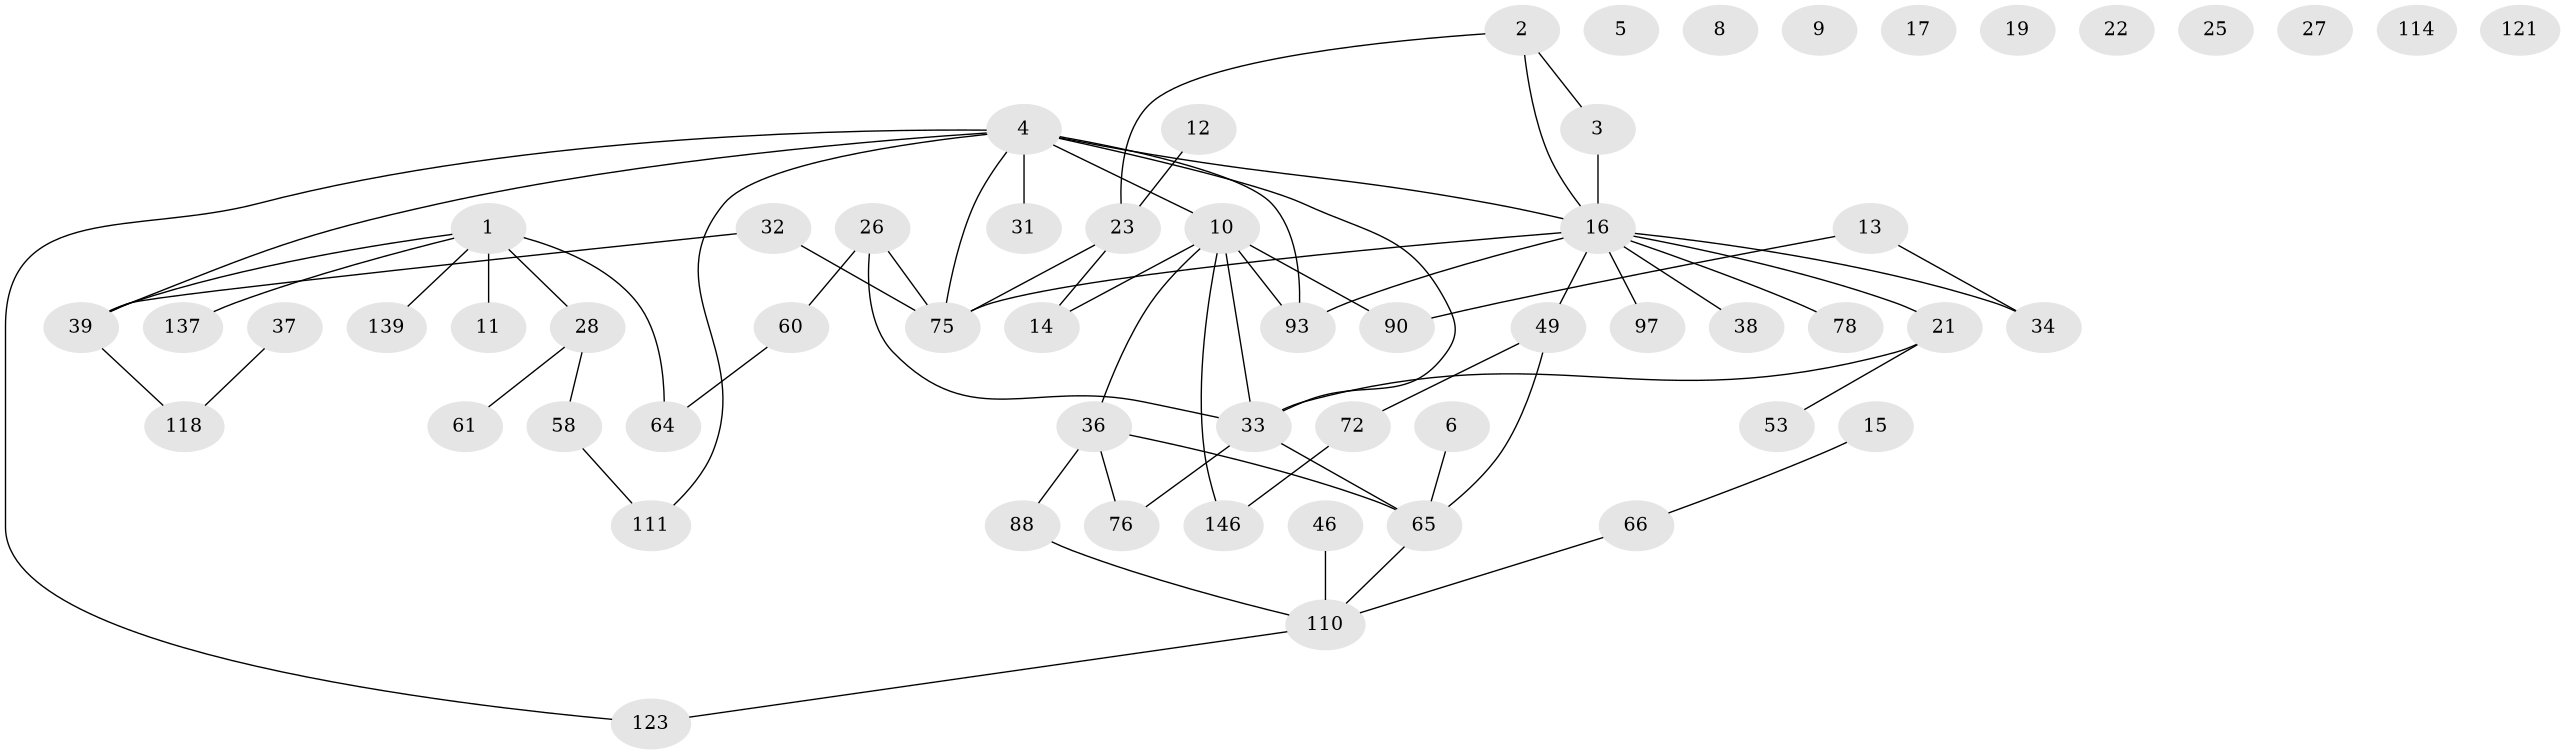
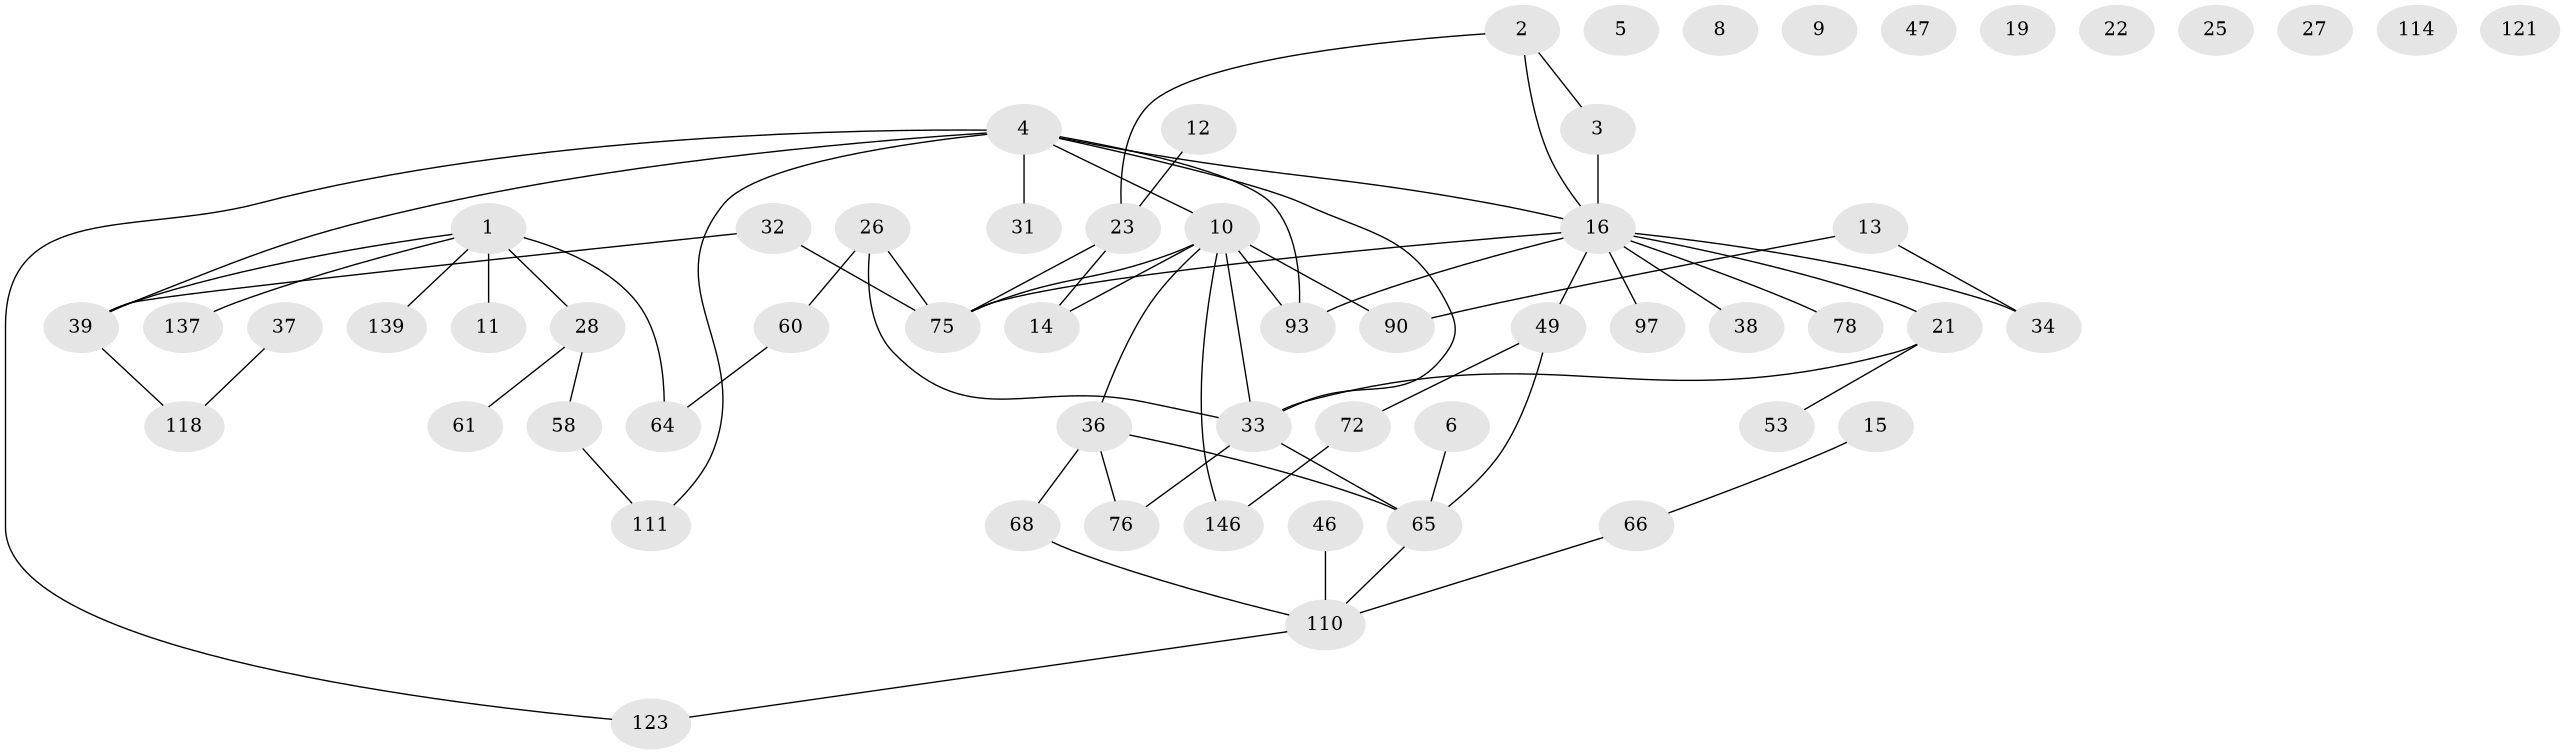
  graph {
    node [color=gray90 style=filled]
    1 [super="+102+41"]
    11 [super="+144"]
    28 [super="+40+108"]
    39 [super="+129+140+42"]
    64 [super="+148"]
    137
    139
    58 [super="+95"]
    61
    118 [super="+142"]
    2 [super="+116"]
    3 [super="+63+84"]
    16 [super="+57+18+147+138"]
    23 [super="+30+104"]
    93
    75 [super="+113+134"]
    34 [super="+92"]
    21 [super="+112+94+48"]
    38 [super="+44"]
    49 [super="+74+87+71"]
    78
    97
    14
    4 [super="+35+7"]
    10 [super="+45+47"]
    31
    33 [super="+59+50+54"]
    111
    123
    36 [super="+43+131"]
    90 [super="+135"]
    n32 [label=146 super="+126"]
    65 [super="+136+77"]
    76
    5
    6 [super="+105"]
    110 [super="+117"]
    8
    9
-   68 [super="+81" label=88]
+   68 [super="+81"]
    12 [super="+86"]
    13 [super="+67+69+24+29"]
    15 [super="+115"]
    66 [super="+83"]
    53 [super="+70"]
    72 [super="+88"]
-   17
+   17 [label=47]
    19
    22
    25
    26
    60 [super="+127+80"]
    27 [super="+133"]
    32
    37 [super="+141"]
    46 [super="+124"]
    114
    121
    1 -- 11
    1 -- 28
    1 -- 39
    1 -- 64 [weight=2]
    1 -- 137
    1 -- 139
    28 -- 58
    28 -- 61
    39 -- 118
    58 -- 111
    2 -- 3
    2 -- 16
    2 -- 23
    3 -- 16
    16 -- 93
    16 -- 75
    16 -- 34
    16 -- 21
    16 -- 38
    16 -- 49
    16 -- 78
    16 -- 97
    23 -- 75
    23 -- 14
    21 -- 33
    21 -- 53
    49 -- 65
    49 -- 72
    4 -- 39
    4 -- 16
    4 -- 93
    4 -- 10
    4 -- 31
    4 -- 33
    4 -- 111
    4 -- 123
    10 -- 93
-   4 -- 75
+   10 -- 75
    10 -- 14
    10 -- 33
    10 -- 36
    10 -- 90
    10 -- n32
    33 -- 65 [weight=2]
    33 -- 76
    36 -- 65
    36 -- 76
    36 -- 68
    65 -- 110
    6 -- 65
    110 -- 123
    68 -- 110
    12 -- 23
    13 -- 34
    13 -- 90
    15 -- 66
    66 -- 110
    72 -- n32
    26 -- 75
    26 -- 33
    26 -- 60
    60 -- 64
    32 -- 39
    32 -- 75
    37 -- 118
    46 -- 110
  }
